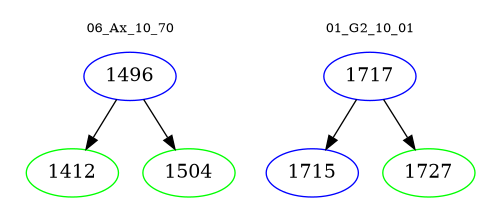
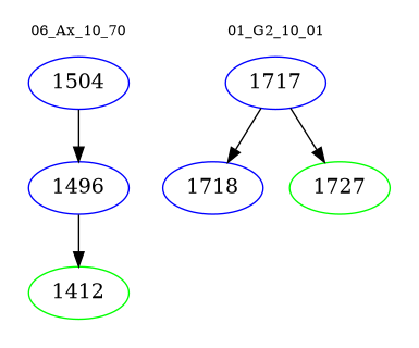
  digraph {
    node [color=blue]
    edge [color=black]
    n1 [label=1496]
    n2 [color=green label=1412]
-   n3 [color=green label=1504]
+   n3 [label=1504]
    n4 [label=1717]
-   n5 [label=1715]
+   n5 [label=1718]
    n6 [color=green label=1727]
    subgraph cluster_1 {
      color=white
      fontsize=10
      label="06_Ax_10_70"
      n1
      n2
      n3
    }
    subgraph cluster_2 {
      color=white
      fontsize=10
      label="01_G2_10_01"
      n4
      n5
      n6
    }
    n1 -> n2
-   n1 -> n3
+   n3 -> n1
    n4 -> n5
    n4 -> n6
  }
